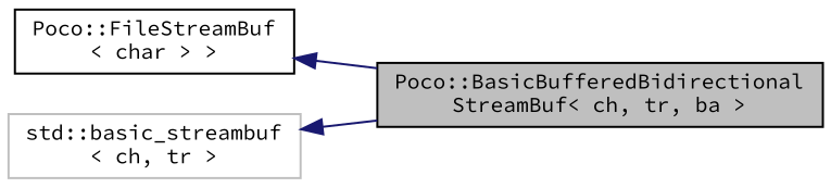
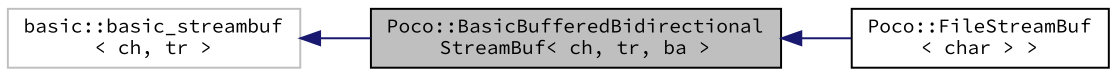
  digraph {
    fontname="Source Code Pro"
    rankdir=LR
    node [color=black fillcolor=white fontname="Source Code Pro" fontsize=10 shape=record style=filled]
    edge [color=midnightblue dir=back fontname="Source Code Pro" fontsize=10 labelfontname=Helvetica labelfontsize=10 style=solid]
    n1 [fillcolor=grey75 fontcolor=black height=0.2 label="Poco::BasicBufferedBidirectional\lStreamBuf\< ch, tr, ba \>" width=0.4]
    n2 [height=0.2 label="Poco::FileStreamBuf\l\< char \> \>" width=0.4]
-   n3 [color=grey75 height=0.2 label="std::basic_streambuf\l\< ch, tr \>" width=0.4]
-   n2 -> n1
+   n3 [color=grey75 height=0.2 label="basic::basic_streambuf\l\< ch, tr \>" width=0.4]
+   n1 -> n2
    n3 -> n1
  }
